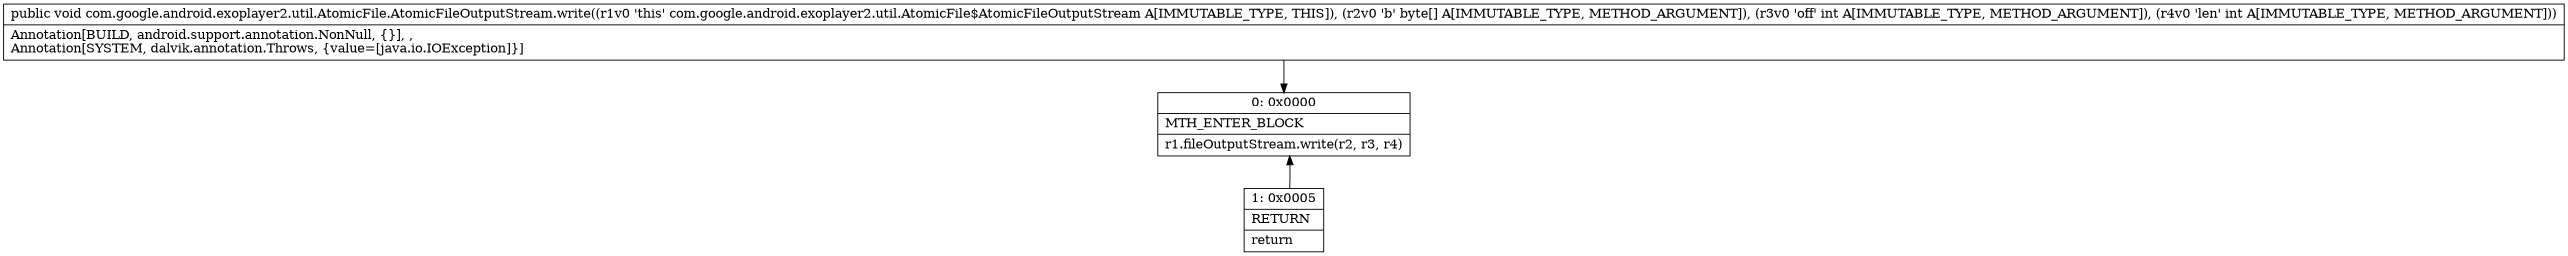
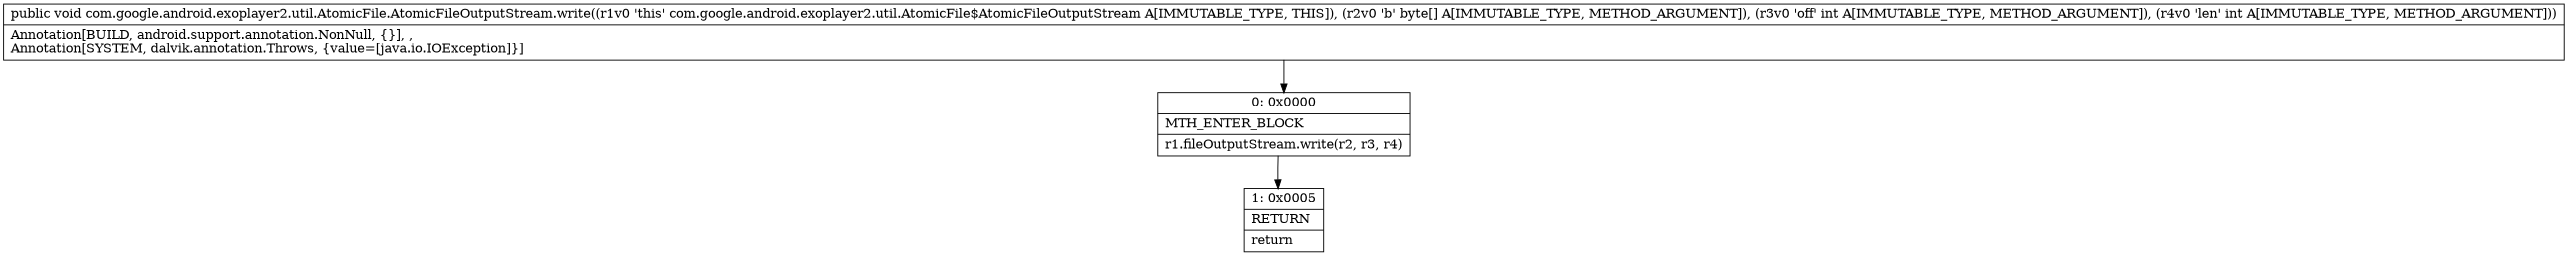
  digraph {
    node [shape=record]
    n1 [label="{0\:\ 0x0000|MTH_ENTER_BLOCK\l|r1.fileOutputStream.write(r2, r3, r4)\l}"]
    n2 [label="{1\:\ 0x0005|RETURN\l|return\l}"]
    n3 [label="{public void com.google.android.exoplayer2.util.AtomicFile.AtomicFileOutputStream.write((r1v0 'this' com.google.android.exoplayer2.util.AtomicFile$AtomicFileOutputStream A[IMMUTABLE_TYPE, THIS]), (r2v0 'b' byte[] A[IMMUTABLE_TYPE, METHOD_ARGUMENT]), (r3v0 'off' int A[IMMUTABLE_TYPE, METHOD_ARGUMENT]), (r4v0 'len' int A[IMMUTABLE_TYPE, METHOD_ARGUMENT]))  | Annotation[BUILD, android.support.annotation.NonNull, \{\}], , \lAnnotation[SYSTEM, dalvik.annotation.Throws, \{value=[java.io.IOException]\}]\l}"]
-   n2 -> n1
+   n1 -> n2
    n3 -> n1
  }
